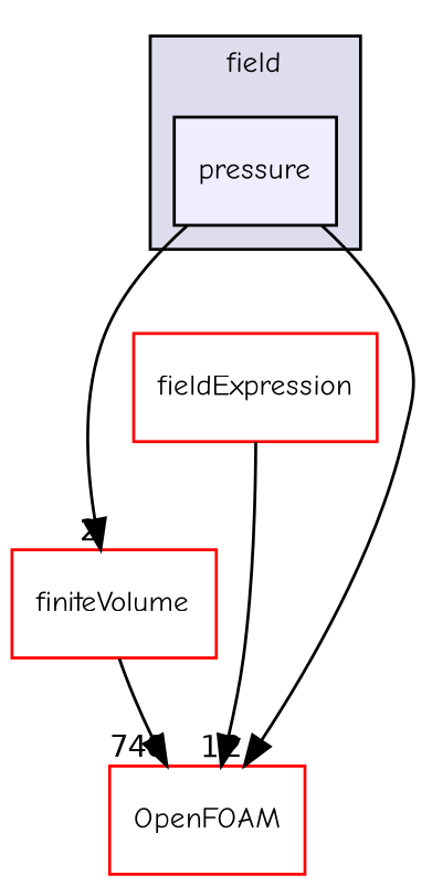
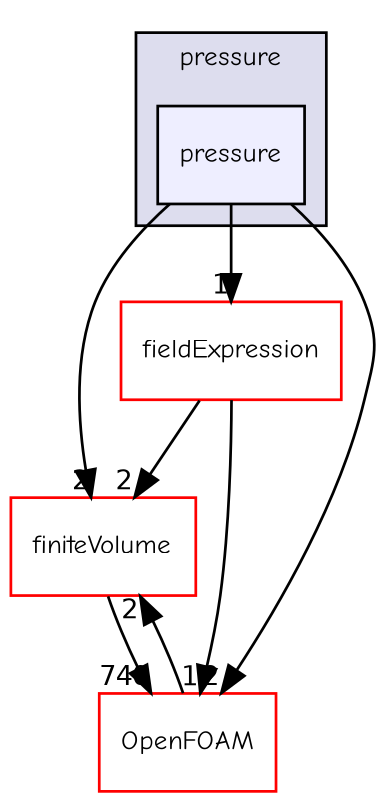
  digraph {
    compound=true
    fontname="Comic Neue"
    node [fontname="Comic Neue" fontsize=10 shape=box color=red]
    edge [fontname="Comic Neue" headlabel=2 labeldistance=1.5 labelfontname=Helvetica labelfontsize=10]
    n1 [fillcolor="#eeeeff" label=pressure pencolor=black style=filled color=""]
    n2 [label=finiteVolume]
    n3 [label=fieldExpression]
    n4 [label=OpenFOAM]
    subgraph cluster_1 {
      bgcolor="#ddddee"
      fontsize=10
-     label=field
+     label=pressure
      pencolor=black
      n1
    }
    n1 -> n2
+   n1 -> n3 [headlabel=1]
    n1 -> n4
    n2 -> n4 [headlabel=740]
+   n3 -> n2
    n3 -> n4 [headlabel=1]
+   n4 -> n2
  }
